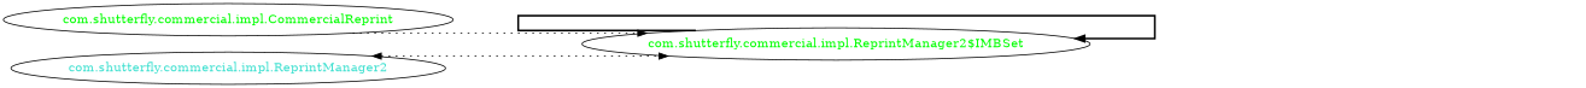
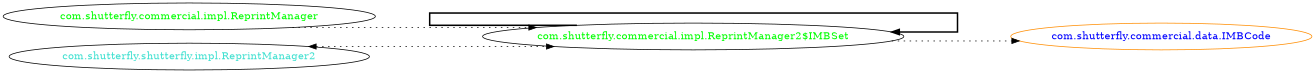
  digraph {
    concentrate=true
    rankdir=LR
    ranksep=2.0
    splines=ortho
    node [color=black fontcolor=green]
    edge [style=dotted]
    "com.shutterfly.commercial.impl.ReprintManager2$IMBSet"
-   "com.shutterfly.commercial.impl.CommercialReprint"
-   "com.shutterfly.commercial.impl.ReprintManager2" [fontcolor=turquoise]
+   "com.shutterfly.commercial.data.IMBCode" [color=darkorange fontcolor=blue]
+   "com.shutterfly.commercial.impl.CommercialReprint" [label="com.shutterfly.commercial.impl.ReprintManager"]
+   "com.shutterfly.commercial.impl.ReprintManager2" [fontcolor=turquoise label="com.shutterfly.shutterfly.impl.ReprintManager2"]
    "com.shutterfly.commercial.impl.ReprintManager2$IMBSet" -> "com.shutterfly.commercial.impl.ReprintManager2$IMBSet" [style=bold]
+   "com.shutterfly.commercial.impl.ReprintManager2$IMBSet" -> "com.shutterfly.commercial.data.IMBCode"
    "com.shutterfly.commercial.impl.CommercialReprint" -> "com.shutterfly.commercial.impl.ReprintManager2$IMBSet"
    "com.shutterfly.commercial.impl.ReprintManager2" -> "com.shutterfly.commercial.impl.ReprintManager2$IMBSet" [dir=both]
  }
